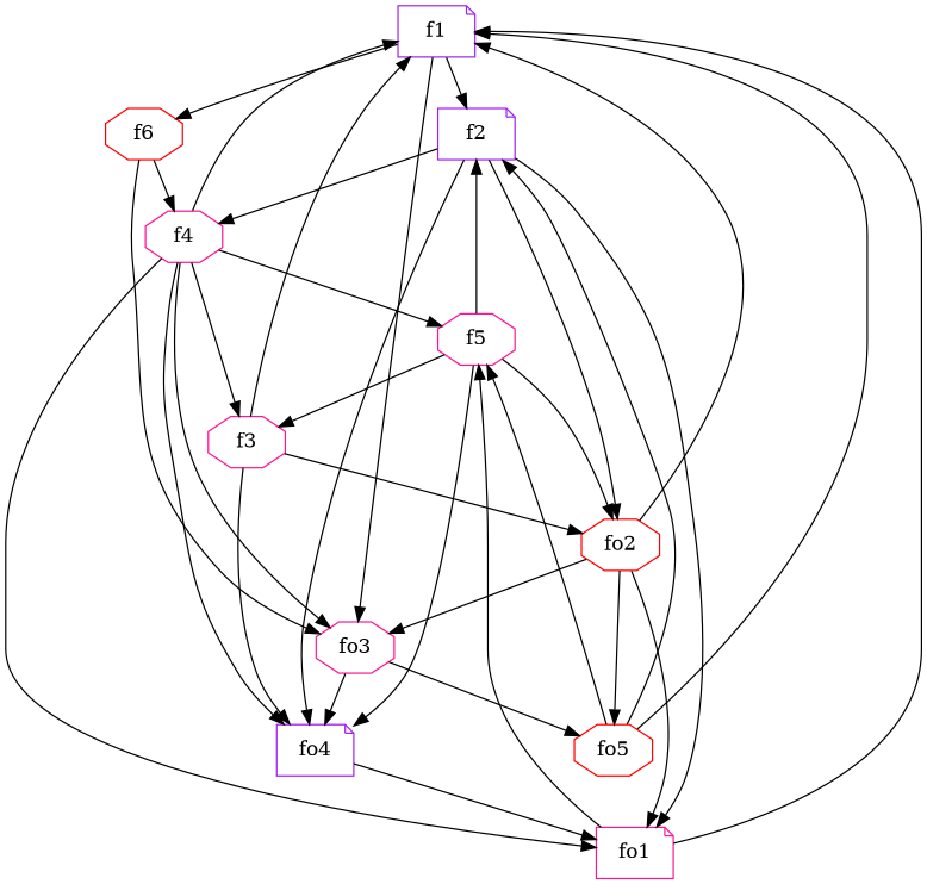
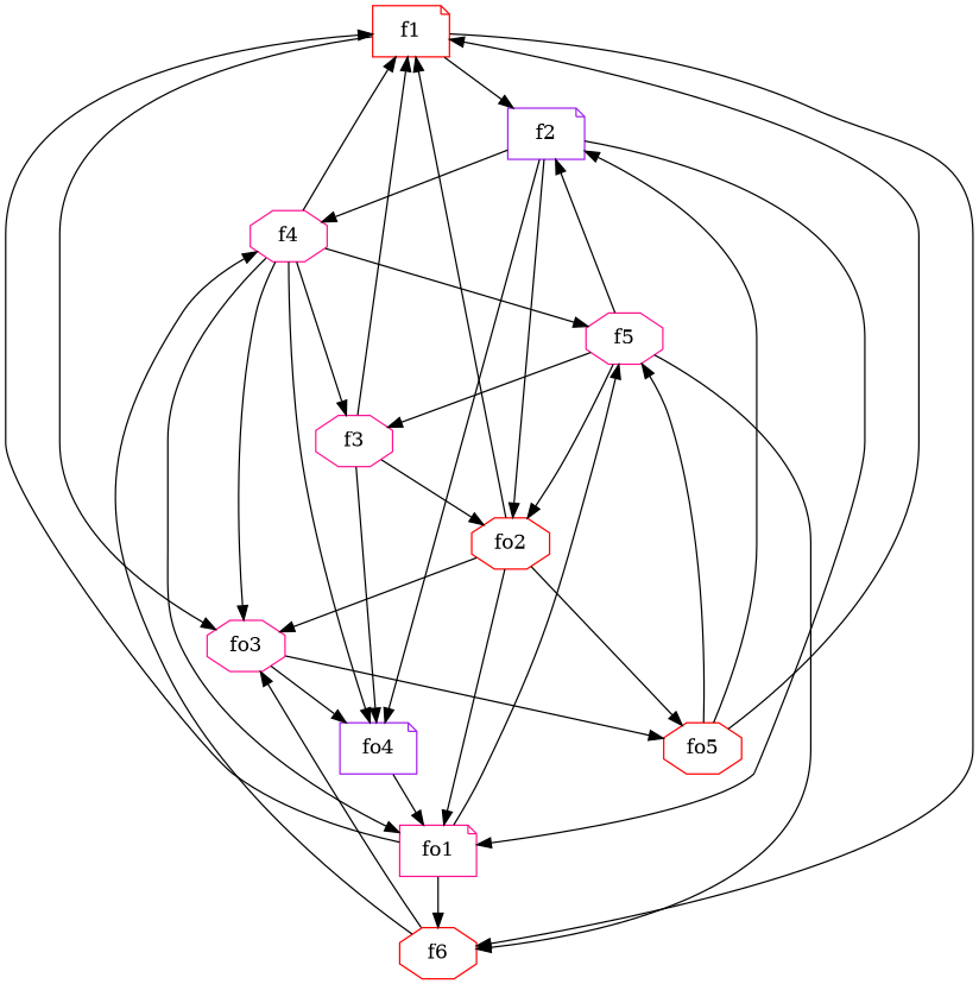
  strict digraph {
    node [color=deeppink shape=octagon]
    edge [weight=2]
-   f1 [color=purple shape=note]
+   f1 [color=red shape=note]
    f2 [color=purple shape=note]
    f6 [color=red]
    fo3
    f4
    fo1 [shape=note]
    fo4 [color=purple shape=note]
    fo2 [color=red]
    fo5 [color=red]
    f3
    f5
    f1 -> f2
    f1 -> f6
    f1 -> fo3
    f2 -> f4
    f2 -> fo1
    f2 -> fo4
    f2 -> fo2
    f6 -> fo3
    f6 -> f4
    fo3 -> fo4
    fo3 -> fo5
    f4 -> f1
    f4 -> fo3
    f4 -> fo1
    f4 -> fo4
    f4 -> f3
    f4 -> f5
    fo1 -> f1
+   fo1 -> f6
    fo1 -> f5
    fo4 -> fo1
    fo2 -> f1
    fo2 -> fo3
    fo2 -> fo1
    fo2 -> fo5
    fo5 -> f1
    fo5 -> f2
    fo5 -> f5
    f3 -> f1
    f3 -> fo4
    f3 -> fo2
    f5 -> f2
-   f5 -> fo4
+   f5 -> f6
    f5 -> fo2
    f5 -> f3
  }
